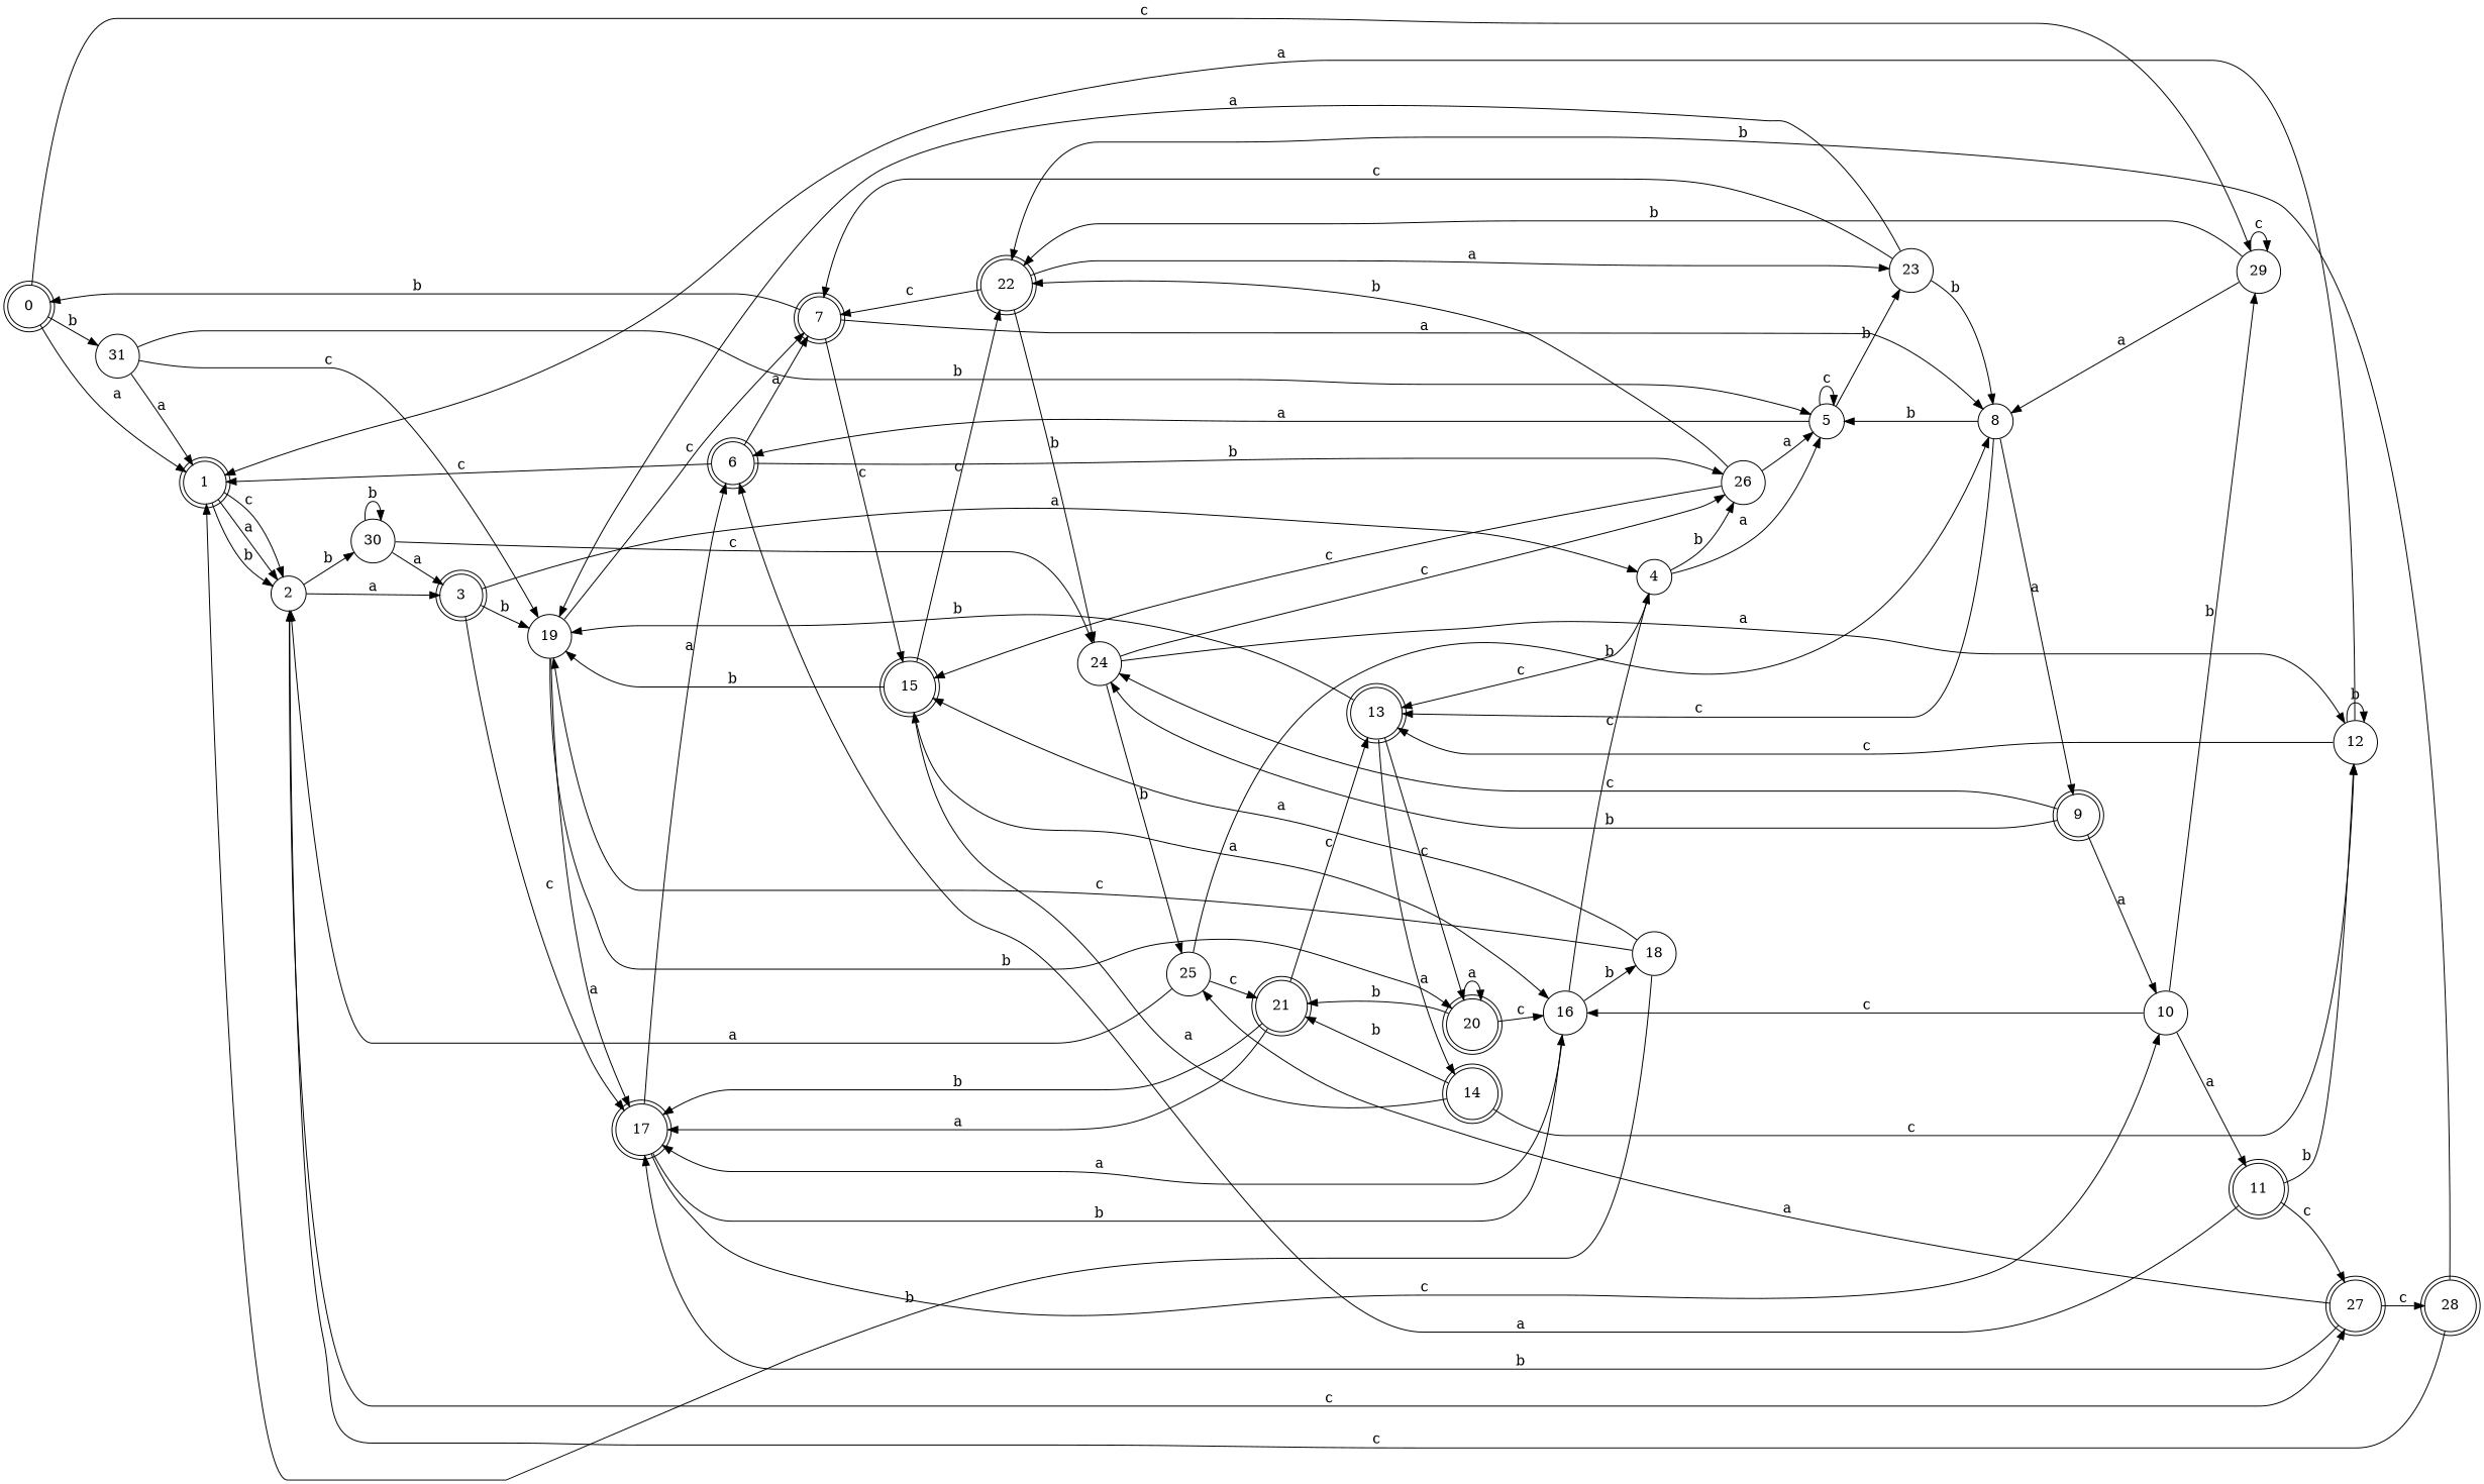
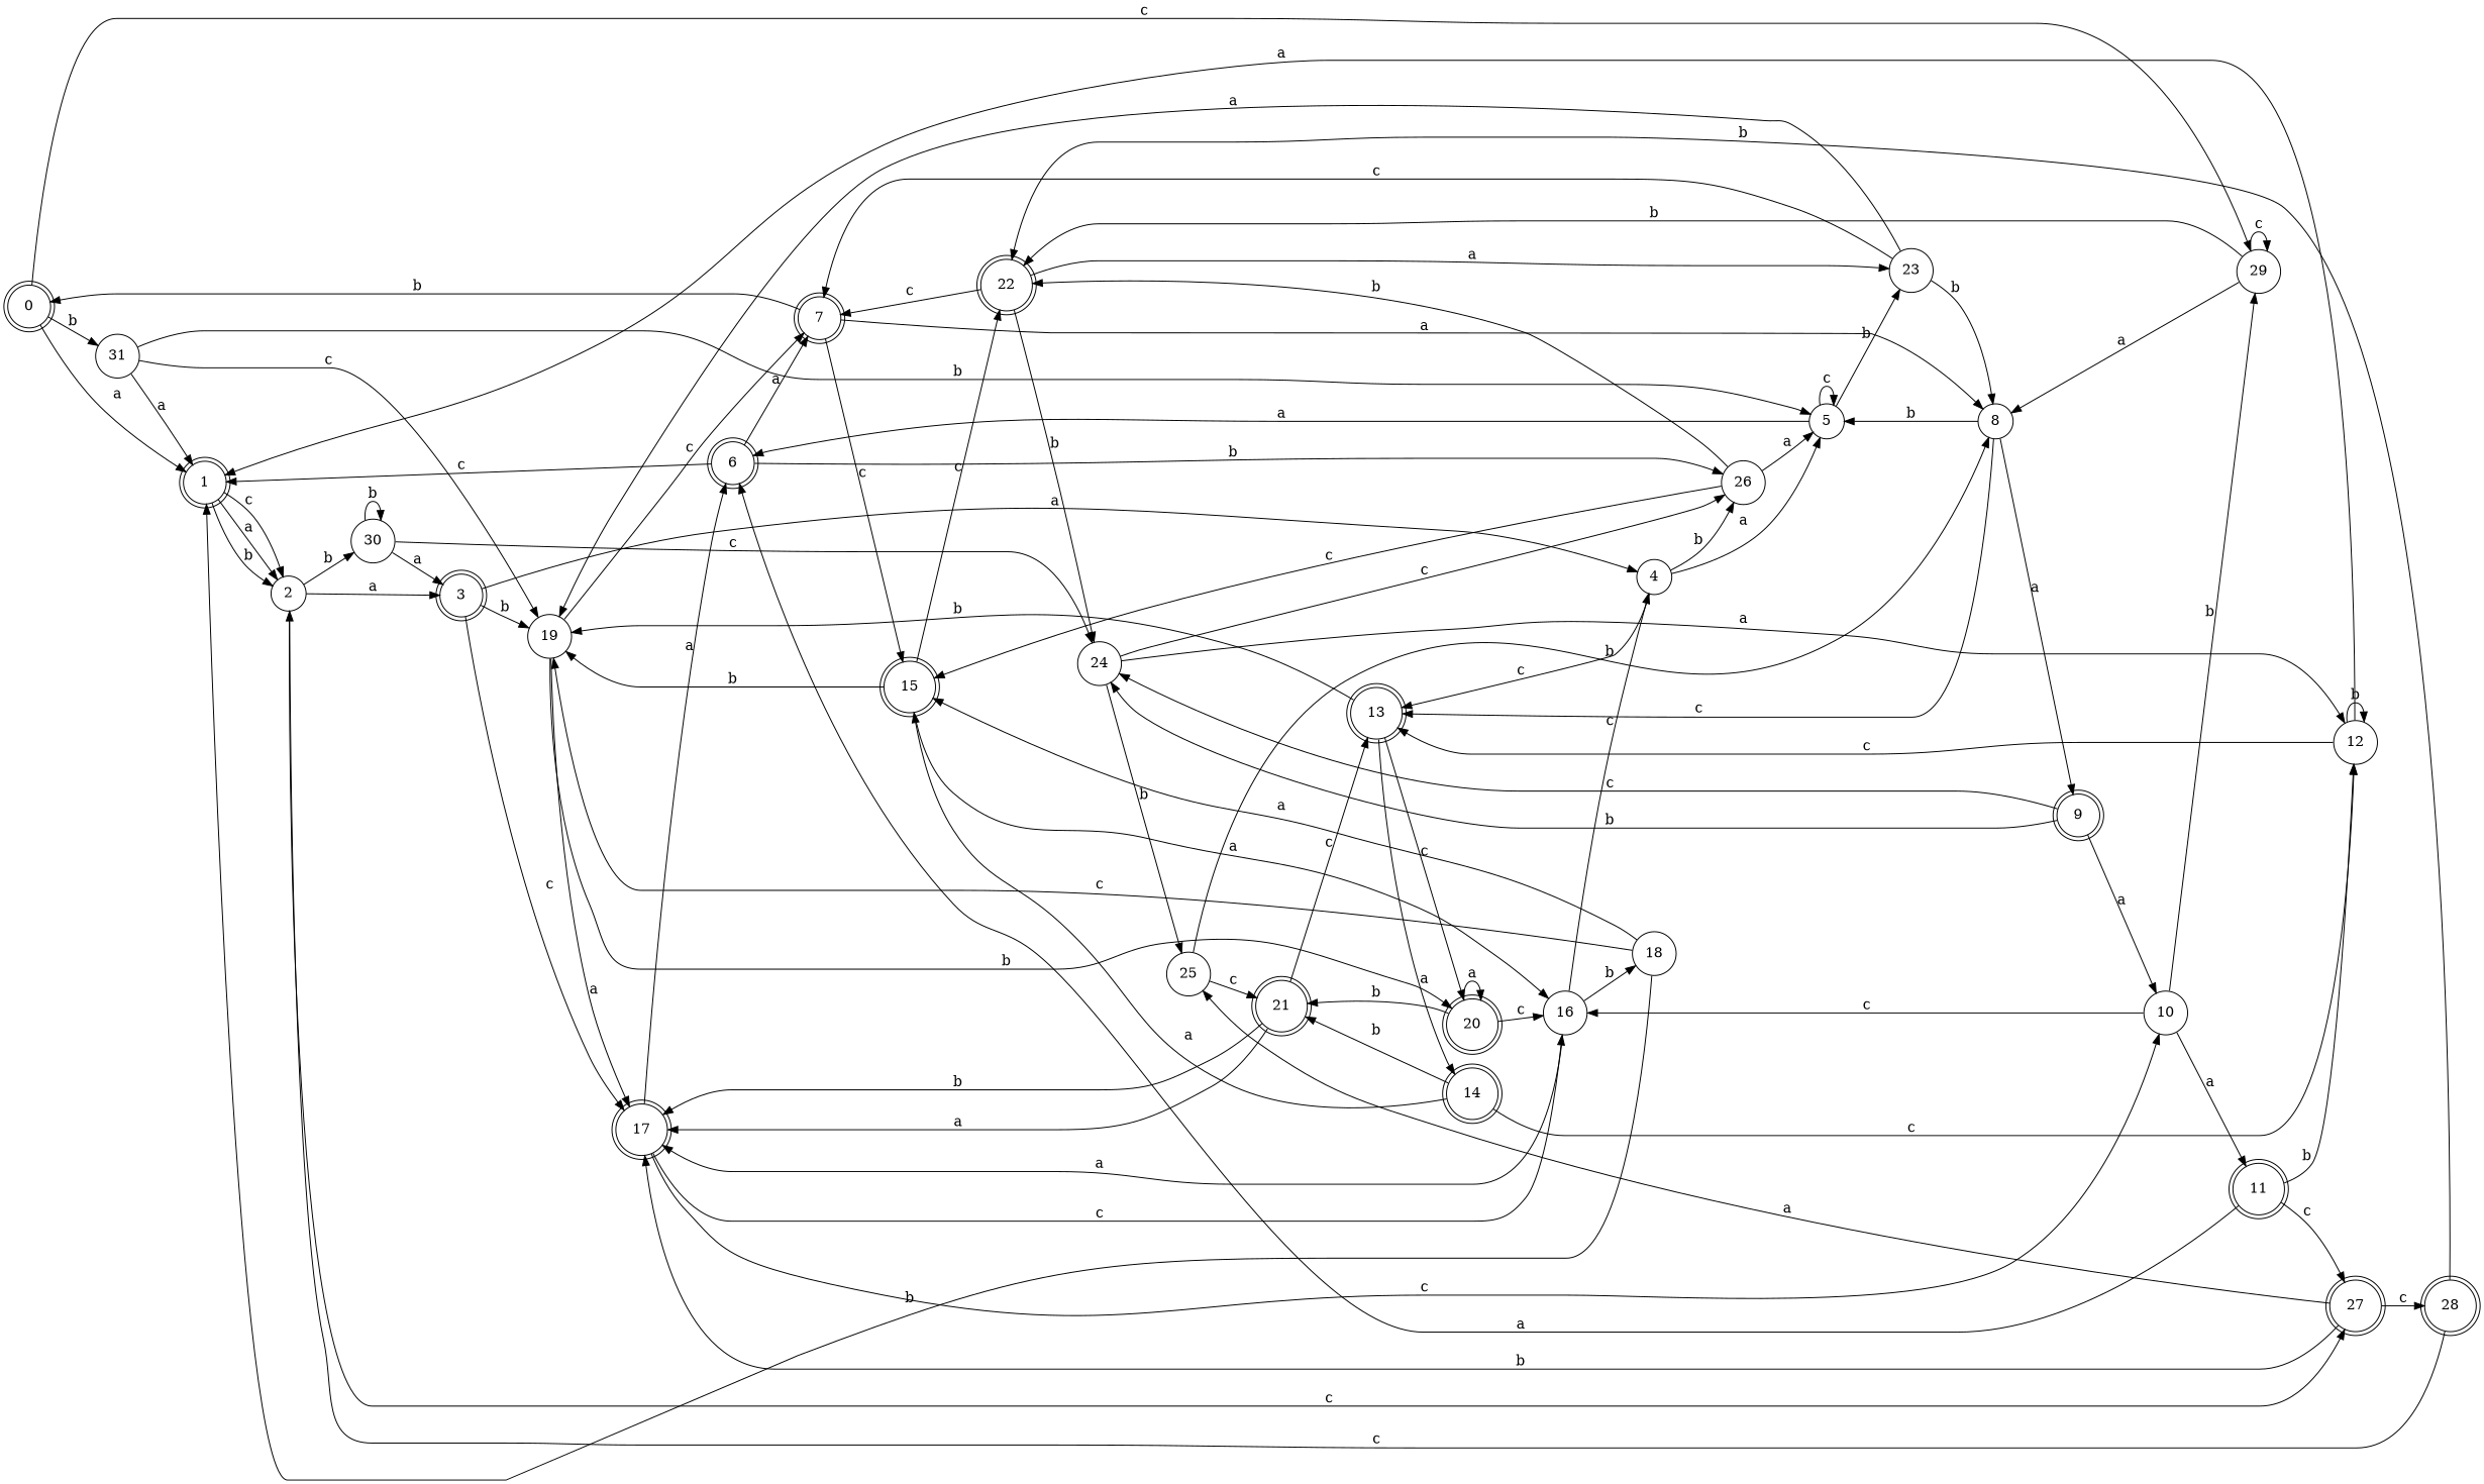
  digraph {
    rankdir=LR
    node [color=black fillcolor=white shape=doublecircle style="rounded,filled"]
    n1 [label=0]
    n2 [label=1]
    n3 [label=29 shape=circle style=filled]
    n4 [label=31 shape=circle style=filled]
    n5 [label=2 shape=circle style=filled]
    n6 [label=8 shape=circle style=filled]
    n7 [label=22]
    n8 [label=19 shape=circle style=filled]
    n9 [label=5 shape=circle style=filled]
    n10 [label=3]
    n11 [label=27]
    n12 [label=30 shape=circle style=filled]
    n13 [label=4 shape=circle style=filled]
    n14 [label=17]
    n15 [label=25 shape=circle style=filled]
    n16 [label=28]
    n17 [label=24 shape=circle style=filled]
    n18 [label=13]
    n19 [label=26 shape=circle style=filled]
    n20 [label=6]
    n21 [label=10 shape=circle style=filled]
    n22 [label=16 shape=circle style=filled]
    n23 [label=7]
    n24 [label=20]
    n25 [label=23 shape=circle style=filled]
    n26 [label=14]
    n27 [label=15]
    n28 [label=9]
    n29 [label=11]
    n30 [label=12 shape=circle style=filled]
    n31 [label=18 shape=circle style=filled]
    n32 [label=21]
    n1 -> n2 [label=a]
    n1 -> n3 [label=c]
    n1 -> n4 [label=b]
    n2 -> n5 [label=a]
    n2 -> n5 [label=b]
    n2 -> n5 [label=c]
    n3 -> n3 [label=c]
    n3 -> n6 [label=a]
    n3 -> n7 [label=b]
    n4 -> n2 [label=a]
    n4 -> n8 [label=c]
    n4 -> n9 [label=b]
    n5 -> n10 [label=a]
    n5 -> n11 [label=c]
    n5 -> n12 [label=b]
    n6 -> n9 [label=b]
    n6 -> n18 [label=c]
    n6 -> n28 [label=a]
    n7 -> n17 [label=b]
    n7 -> n23 [label=c]
    n7 -> n25 [label=a]
    n8 -> n14 [label=a]
    n8 -> n23 [label=c]
    n8 -> n24 [label=b]
    n9 -> n9 [label=c]
    n9 -> n20 [label=a]
    n9 -> n25 [label=b]
    n10 -> n8 [label=b]
    n10 -> n13 [label=a]
    n10 -> n14 [label=c]
    n11 -> n14 [label=b]
    n11 -> n15 [label=a]
    n11 -> n16 [label=c]
    n12 -> n10 [label=a]
    n12 -> n12 [label=b]
    n12 -> n17 [label=c]
    n13 -> n9 [label=a]
    n13 -> n18 [label=c]
    n13 -> n19 [label=b]
    n14 -> n20 [label=a]
    n14 -> n21 [label=c]
-   n14 -> n22 [label=b]
-   n15 -> n5 [label=a]
+   n14 -> n22 [label=c]
    n15 -> n6 [label=b]
    n15 -> n32 [label=c]
    n16 -> n5 [label=c]
    n16 -> n7 [label=b]
    n17 -> n15 [label=b]
    n17 -> n19 [label=c]
    n17 -> n30 [label=a]
    n18 -> n8 [label=b]
    n18 -> n24 [label=c]
    n18 -> n26 [label=a]
    n19 -> n7 [label=b]
    n19 -> n9 [label=a]
    n19 -> n27 [label=c]
    n20 -> n2 [label=c]
    n20 -> n19 [label=b]
    n20 -> n23 [label=a]
    n21 -> n3 [label=b]
    n21 -> n22 [label=c]
    n21 -> n29 [label=a]
    n22 -> n13 [label=c]
    n22 -> n14 [label=a]
    n22 -> n31 [label=b]
    n23 -> n1 [label=b]
    n23 -> n6 [label=a]
    n23 -> n27 [label=c]
    n24 -> n22 [label=c]
    n24 -> n24 [label=a]
    n24 -> n32 [label=b]
    n25 -> n6 [label=b]
    n25 -> n8 [label=a]
    n25 -> n23 [label=c]
    n26 -> n27 [label=a]
    n26 -> n30 [label=c]
    n26 -> n32 [label=b]
    n27 -> n7 [label=c]
    n27 -> n8 [label=b]
    n27 -> n22 [label=a]
    n28 -> n17 [label=b]
    n28 -> n17 [label=c]
    n28 -> n21 [label=a]
    n29 -> n11 [label=c]
    n29 -> n20 [label=a]
    n29 -> n30 [label=b]
    n30 -> n2 [label=a]
    n30 -> n18 [label=c]
    n30 -> n30 [label=b]
    n31 -> n2 [label=b]
    n31 -> n8 [label=c]
    n31 -> n27 [label=a]
    n32 -> n14 [label=a]
    n32 -> n14 [label=b]
    n32 -> n18 [label=c]
  }
